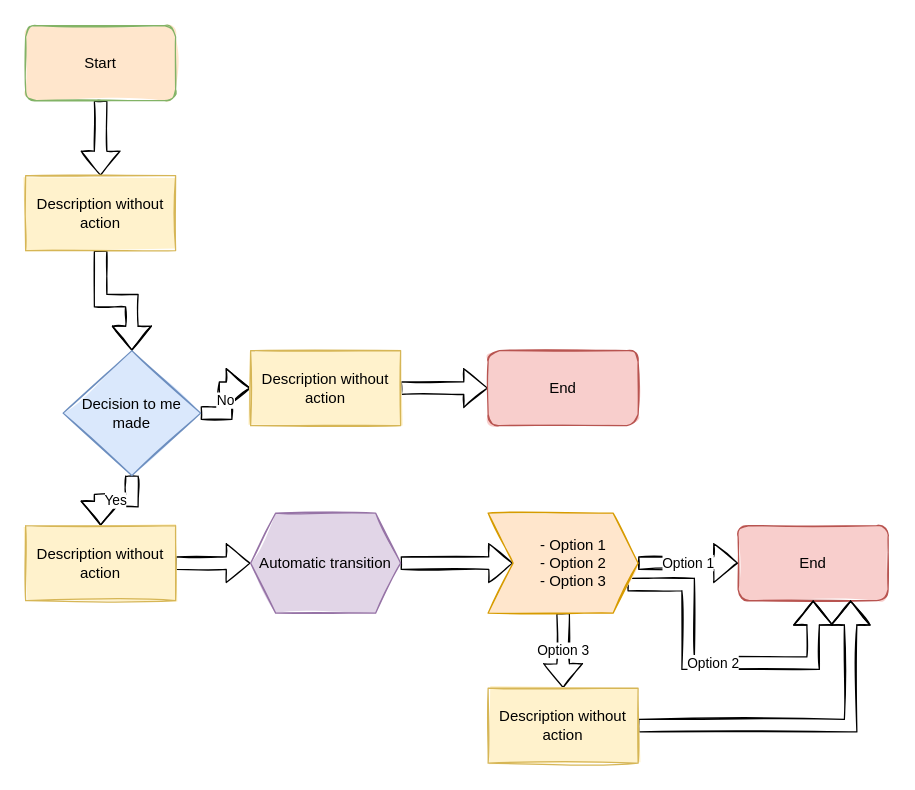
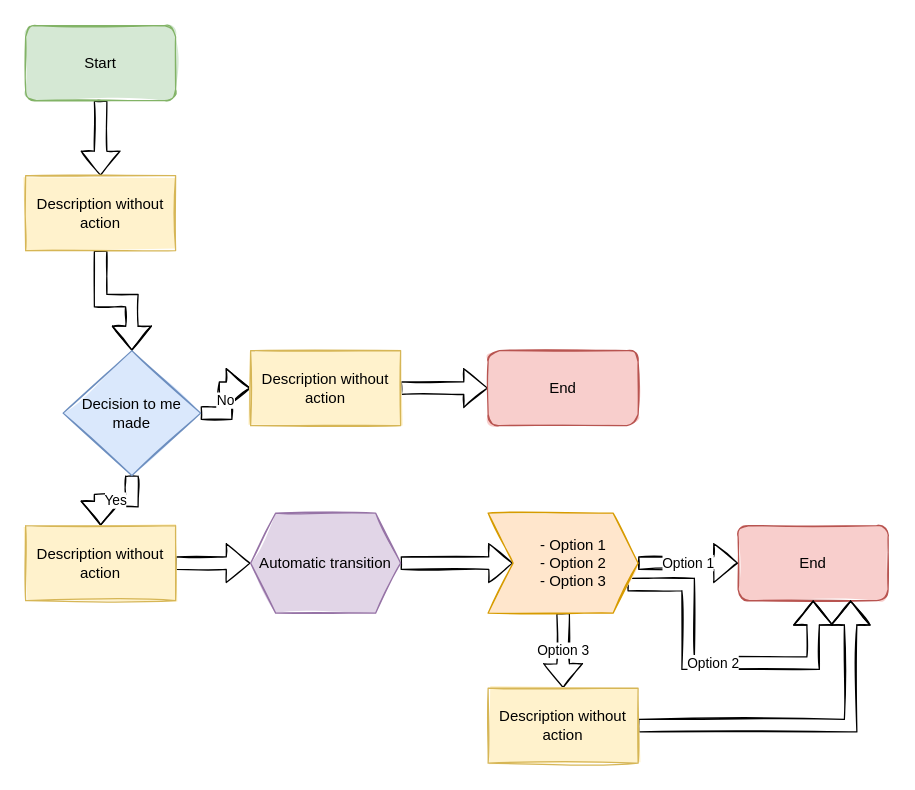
  <mxCell id="0" />
  <mxCell id="1" parent="0" />
  <mxCell id="2" style="edgeStyle=orthogonalEdgeStyle;rounded=0;orthogonalLoop=1;jettySize=auto;html=1;exitX=0.5;exitY=1;exitDx=0;exitDy=0;sketch=1;strokeColor=default;shape=flexArrow;" parent="1" source="3" target="5" edge="1"><mxGeometry relative="1" as="geometry" /></mxCell>
- <mxCell id="3" value="Start" style="rounded=1;whiteSpace=wrap;html=1;fillColor=#ffe6cc;strokeColor=#82b366;sketch=1;fillStyle=solid;" parent="1" vertex="1"><mxGeometry x="20" y="20" width="120" height="60" as="geometry" /></mxCell>
+ <mxCell id="3" value="Start" style="rounded=1;whiteSpace=wrap;html=1;fillColor=#d5e8d4;strokeColor=#82b366;sketch=1;fillStyle=solid;" parent="1" vertex="1"><mxGeometry x="20" y="20" width="120" height="60" as="geometry" /></mxCell>
  <mxCell id="4" value="" style="edgeStyle=orthogonalEdgeStyle;shape=flexArrow;rounded=0;sketch=1;orthogonalLoop=1;jettySize=auto;html=1;strokeColor=default;" parent="1" source="5" target="8" edge="1"><mxGeometry relative="1" as="geometry" /></mxCell>
  <mxCell id="5" value="Description without action" style="rounded=0;whiteSpace=wrap;html=1;sketch=1;fillStyle=solid;fillColor=#fff2cc;strokeColor=#d6b656;" parent="1" vertex="1"><mxGeometry x="20" y="140" width="120" height="60" as="geometry" /></mxCell>
  <mxCell id="6" value="No" style="edgeStyle=orthogonalEdgeStyle;shape=flexArrow;rounded=0;sketch=1;orthogonalLoop=1;jettySize=auto;html=1;strokeColor=default;" parent="1" source="8" target="10" edge="1"><mxGeometry relative="1" as="geometry" /></mxCell>
  <mxCell id="7" value="Yes" style="edgeStyle=orthogonalEdgeStyle;shape=flexArrow;rounded=0;sketch=1;orthogonalLoop=1;jettySize=auto;html=1;strokeColor=default;" parent="1" source="8" target="12" edge="1"><mxGeometry relative="1" as="geometry" /></mxCell>
  <mxCell id="8" value="Decision to me made" style="rhombus;whiteSpace=wrap;html=1;fillColor=#dae8fc;strokeColor=#6c8ebf;rounded=0;sketch=1;fillStyle=solid;" parent="1" vertex="1"><mxGeometry x="50" y="280" width="110" height="100" as="geometry" /></mxCell>
  <mxCell id="9" value="" style="edgeStyle=orthogonalEdgeStyle;shape=flexArrow;rounded=0;sketch=1;orthogonalLoop=1;jettySize=auto;html=1;strokeColor=default;" parent="1" source="10" target="13" edge="1"><mxGeometry relative="1" as="geometry" /></mxCell>
  <mxCell id="10" value="Description without action" style="rounded=0;whiteSpace=wrap;html=1;sketch=1;fillStyle=solid;fillColor=#fff2cc;strokeColor=#d6b656;" parent="1" vertex="1"><mxGeometry x="200" y="280" width="120" height="60" as="geometry" /></mxCell>
  <mxCell id="11" value="" style="edgeStyle=orthogonalEdgeStyle;shape=flexArrow;rounded=0;sketch=1;orthogonalLoop=1;jettySize=auto;html=1;strokeColor=default;entryX=0;entryY=0.5;entryDx=0;entryDy=0;" parent="1" source="12" target="15" edge="1"><mxGeometry relative="1" as="geometry"><mxPoint x="200" y="439.4" as="targetPoint" /></mxGeometry></mxCell>
  <mxCell id="12" value="Description without action" style="rounded=0;whiteSpace=wrap;html=1;sketch=1;fillStyle=solid;fillColor=#fff2cc;strokeColor=#d6b656;" parent="1" vertex="1"><mxGeometry x="20" y="420" width="120" height="60" as="geometry" /></mxCell>
  <mxCell id="13" value="End" style="rounded=1;whiteSpace=wrap;html=1;fillColor=#f8cecc;strokeColor=#b85450;sketch=1;fillStyle=solid;" parent="1" vertex="1"><mxGeometry x="390" y="280" width="120" height="60" as="geometry" /></mxCell>
  <mxCell id="14" style="edgeStyle=orthogonalEdgeStyle;shape=flexArrow;rounded=0;sketch=1;orthogonalLoop=1;jettySize=auto;html=1;exitX=1;exitY=0.5;exitDx=0;exitDy=0;entryX=0;entryY=0.5;entryDx=0;entryDy=0;strokeColor=default;" parent="1" source="15" target="20" edge="1"><mxGeometry relative="1" as="geometry"><mxPoint x="390" y="450" as="targetPoint" /></mxGeometry></mxCell>
  <mxCell id="15" value="Automatic transition" style="shape=hexagon;perimeter=hexagonPerimeter2;whiteSpace=wrap;html=1;fixedSize=1;sketch=1;fillStyle=solid;fillColor=#e1d5e7;strokeColor=#9673a6;" parent="1" vertex="1"><mxGeometry x="200" y="410" width="120" height="80" as="geometry" /></mxCell>
  <mxCell id="16" value="End" style="rounded=1;whiteSpace=wrap;html=1;fillColor=#f8cecc;strokeColor=#b85450;sketch=1;fillStyle=solid;" parent="1" vertex="1"><mxGeometry x="590" y="420" width="120" height="60" as="geometry" /></mxCell>
  <mxCell id="17" value="Option 1" style="edgeStyle=orthogonalEdgeStyle;shape=flexArrow;rounded=0;sketch=1;orthogonalLoop=1;jettySize=auto;html=1;exitX=1;exitY=0.5;exitDx=0;exitDy=0;entryX=0;entryY=0.5;entryDx=0;entryDy=0;strokeColor=default;" parent="1" source="20" target="16" edge="1"><mxGeometry relative="1" as="geometry" /></mxCell>
  <mxCell id="18" value="Option 2" style="edgeStyle=orthogonalEdgeStyle;shape=flexArrow;rounded=0;sketch=1;orthogonalLoop=1;jettySize=auto;html=1;exitX=1;exitY=0.75;exitDx=0;exitDy=0;entryX=0.5;entryY=1;entryDx=0;entryDy=0;strokeColor=default;" parent="1" source="20" target="16" edge="1"><mxGeometry relative="1" as="geometry"><Array as="points"><mxPoint x="550" y="467" /><mxPoint x="550" y="530" /><mxPoint x="650" y="530" /></Array></mxGeometry></mxCell>
  <mxCell id="19" value="Option 3" style="edgeStyle=orthogonalEdgeStyle;shape=flexArrow;rounded=0;sketch=1;orthogonalLoop=1;jettySize=auto;html=1;exitX=0.5;exitY=1;exitDx=0;exitDy=0;entryX=0.5;entryY=0;entryDx=0;entryDy=0;strokeColor=default;" parent="1" source="20" target="22" edge="1"><mxGeometry relative="1" as="geometry" /></mxCell>
  <mxCell id="20" value="&lt;blockquote style=&quot;margin: 0 0 0 40px ; border: none ; padding: 0px&quot;&gt;- Option 1&lt;br&gt;- Option 2&lt;br&gt;- Option 3&lt;/blockquote&gt;" style="shape=step;perimeter=stepPerimeter;whiteSpace=wrap;html=1;fixedSize=1;sketch=1;fillStyle=solid;fillColor=#ffe6cc;strokeColor=#d79b00;align=left;" parent="1" vertex="1"><mxGeometry x="390" y="410" width="120" height="80" as="geometry" /></mxCell>
  <mxCell id="21" style="edgeStyle=orthogonalEdgeStyle;shape=flexArrow;rounded=0;sketch=1;orthogonalLoop=1;jettySize=auto;html=1;exitX=1;exitY=0.5;exitDx=0;exitDy=0;entryX=0.75;entryY=1;entryDx=0;entryDy=0;strokeColor=default;" parent="1" source="22" target="16" edge="1"><mxGeometry relative="1" as="geometry" /></mxCell>
  <mxCell id="22" value="Description without action" style="rounded=0;whiteSpace=wrap;html=1;sketch=1;fillStyle=solid;fillColor=#fff2cc;strokeColor=#d6b656;" parent="1" vertex="1"><mxGeometry x="390" y="550" width="120" height="60" as="geometry" /></mxCell>
